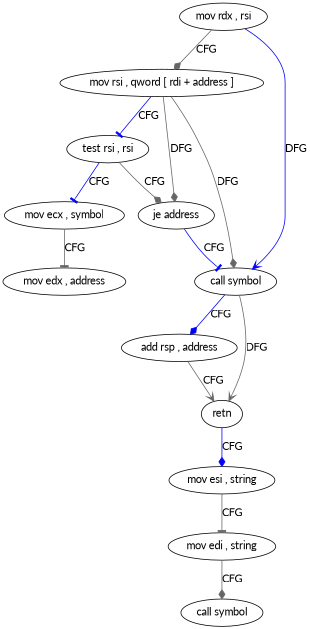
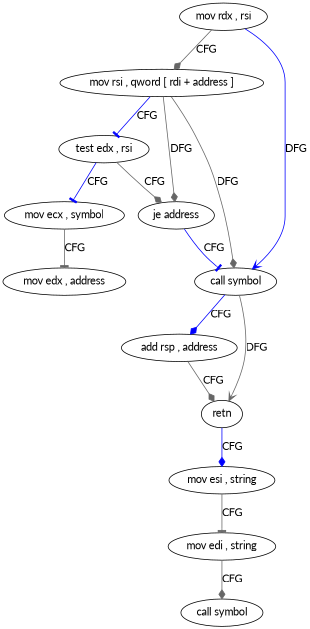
  digraph {
    fontname=Lato
    node [fontname=Lato]
    edge [arrowhead=diamond color=gray40 fontname=Lato]
    n1 [label="mov rdx , rsi"]
    n2 [label="mov rsi , qword [ rdi + address ]"]
    n3 [label="call symbol"]
-   n4 [label="test rsi , rsi"]
+   n4 [label="test edx , rsi"]
    n5 [label="je address"]
    n6 [label="add rsp , address"]
    n7 [label=retn]
    n8 [label="mov ecx , symbol"]
    n9 [label="mov edx , address"]
    n10 [label="mov esi , string"]
    n11 [label="mov edi , string"]
    n12 [label="call symbol"]
    n1 -> n2 [label=CFG]
    n1 -> n3 [arrowhead=vee color=blue label=DFG]
    n2 -> n3 [label=DFG]
    n2 -> n4 [arrowhead=tee color=blue label=CFG]
    n2 -> n5 [label=DFG]
    n3 -> n6 [color=blue label=CFG]
    n3 -> n7 [arrowhead=vee label=DFG]
    n4 -> n5 [label=CFG]
    n4 -> n8 [arrowhead=tee color=blue label=CFG]
    n5 -> n3 [arrowhead=tee color=blue label=CFG]
-   n6 -> n7 [arrowhead=vee label=CFG]
+   n6 -> n7 [label=CFG]
    n7 -> n10 [color=blue label=CFG]
    n8 -> n9 [arrowhead=tee label=CFG]
    n10 -> n11 [arrowhead=tee label=CFG]
    n11 -> n12 [label=CFG]
  }
